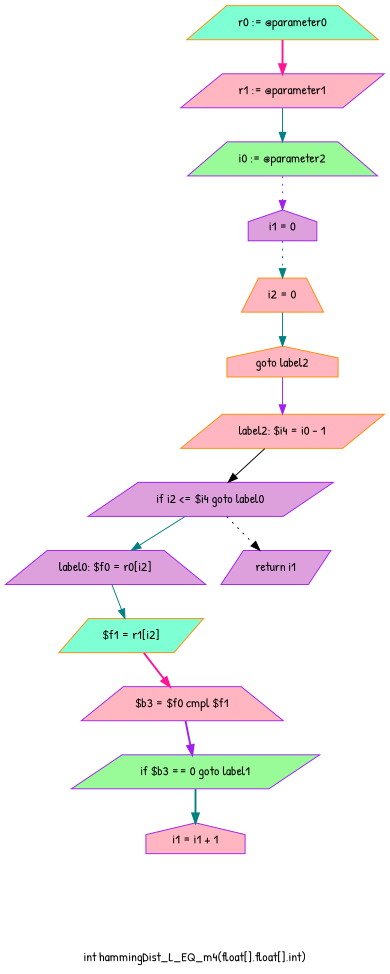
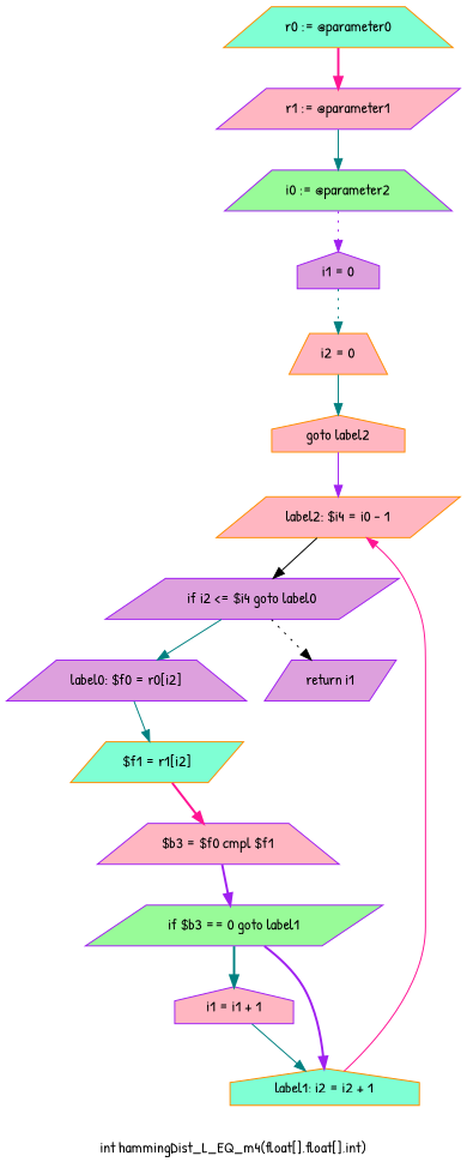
  digraph {
    fontname="Patrick Hand"
    label="int hammingDist_L_EQ_m4(float[],float[],int)"
    node [color=purple fillcolor=lightpink fontname="Patrick Hand" shape=parallelogram style=filled]
    edge [color=teal fontname="Patrick Hand" style=solid]
    n1 [color=darkorange fillcolor=aquamarine label="r0 := @parameter0" shape=trapezium]
    n2 [label="r1 := @parameter1"]
    n3 [fillcolor=palegreen label="i0 := @parameter2" shape=trapezium]
    n4 [fillcolor=plum label="i1 = 0" shape=house]
    n5 [color=darkorange label="i2 = 0" shape=trapezium]
    n6 [color=darkorange label="goto label2" shape=house]
    n7 [color=darkorange label="label2: $i4 = i0 - 1"]
    n8 [fillcolor=plum label="if i2 <= $i4 goto label0"]
    n9 [fillcolor=plum label="label0: $f0 = r0[i2]" shape=trapezium]
    n10 [fillcolor=plum label="return i1"]
    n11 [color=darkorange fillcolor=aquamarine label="$f1 = r1[i2]"]
    n12 [label="$b3 = $f0 cmpl $f1" shape=trapezium]
    n13 [fillcolor=palegreen label="if $b3 == 0 goto label1"]
    n14 [label="i1 = i1 + 1" shape=house]
+   n15 [color=darkorange fillcolor=aquamarine label="label1: i2 = i2 + 1" shape=house]
    n1 -> n2 [color=deeppink style=bold]
    n2 -> n3
    n3 -> n4 [color=purple style=dotted]
    n4 -> n5 [style=dotted]
    n5 -> n6
    n6 -> n7 [color=purple]
    n7 -> n8 [color=black]
    n8 -> n9
    n8 -> n10 [color=black style=dotted]
    n9 -> n11
    n11 -> n12 [color=deeppink style=bold]
    n12 -> n13 [color=purple style=bold]
    n13 -> n14 [style=bold]
+   n13 -> n15 [color=purple style=bold]
+   n14 -> n15
+   n15 -> n7 [color=deeppink]
  }
